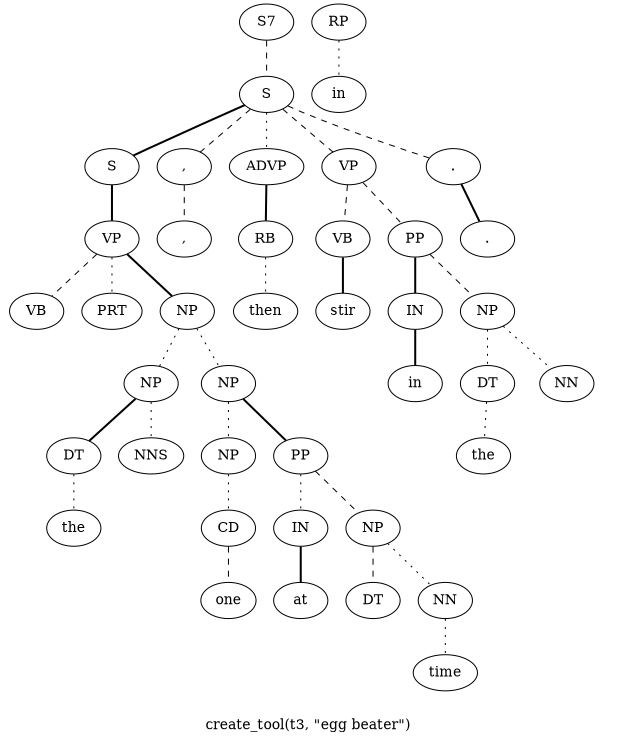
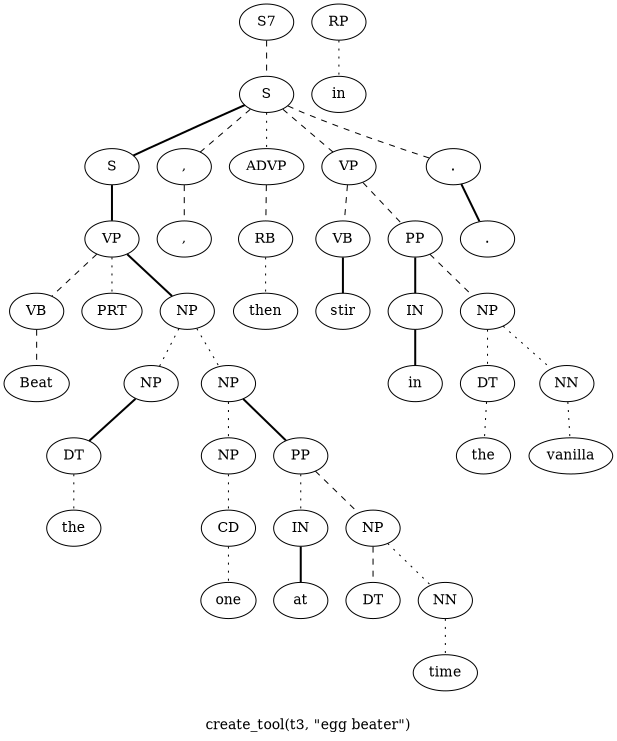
  graph {
    label="create_tool(t3, \"egg beater\")"
    edge [style=dotted]
    n1 [label=S7]
    n2 [label=S]
    n3 [label=S]
    n4 [label=","]
    n5 [label=ADVP]
    n6 [label=VP]
    n7 [label="."]
    n8 [label=VP]
    n9 [label=","]
    n10 [label=RB]
    n11 [label=VB]
    n12 [label=PP]
    n13 [label="."]
    n14 [label=VB]
    n15 [label=PRT]
    n16 [label=NP]
+   n17 [label=Beat]
    n18 [label=NP]
    n19 [label=NP]
    n20 [label=RP]
    n21 [label=in]
    n22 [label=DT]
-   n23 [label=NNS]
    n24 [label=NP]
    n25 [label=PP]
    n26 [label=the]
    n27 [label=CD]
    n28 [label=IN]
    n29 [label=NP]
    n30 [label=one]
    n31 [label=at]
    n32 [label=DT]
    n33 [label=NN]
    n34 [label=time]
    n35 [label=then]
    n36 [label=stir]
    n37 [label=IN]
    n38 [label=NP]
    n39 [label=in]
    n40 [label=DT]
    n41 [label=NN]
    n42 [label=the]
+   n43 [label=vanilla]
    n1 -- n2 [style=dashed]
    n2 -- n3 [style=bold]
    n2 -- n4 [style=dashed]
    n2 -- n5
    n2 -- n6 [style=dashed]
    n2 -- n7 [style=dashed]
    n3 -- n8 [style=bold]
    n4 -- n9 [style=dashed]
-   n5 -- n10 [style=bold]
+   n5 -- n10 [style=dashed]
    n6 -- n11 [style=dashed]
    n6 -- n12 [style=dashed]
    n7 -- n13 [style=bold]
    n8 -- n14 [style=dashed]
    n8 -- n15
    n8 -- n16 [style=bold]
    n10 -- n35
    n11 -- n36 [style=bold]
    n12 -- n37 [style=bold]
    n12 -- n38 [style=dashed]
+   n14 -- n17 [style=dashed]
    n16 -- n18
    n16 -- n19
    n18 -- n22 [style=bold]
-   n18 -- n23
    n19 -- n24
    n19 -- n25 [style=bold]
    n20 -- n21
    n22 -- n26
    n24 -- n27
    n25 -- n28
    n25 -- n29 [style=dashed]
-   n27 -- n30 [style=dashed]
+   n27 -- n30
    n28 -- n31 [style=bold]
    n29 -- n32 [style=dashed]
    n29 -- n33
    n33 -- n34
    n37 -- n39 [style=bold]
    n38 -- n40
    n38 -- n41
    n40 -- n42
+   n41 -- n43
  }
